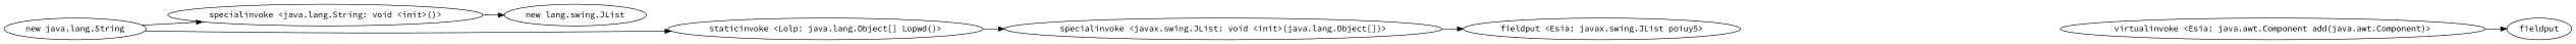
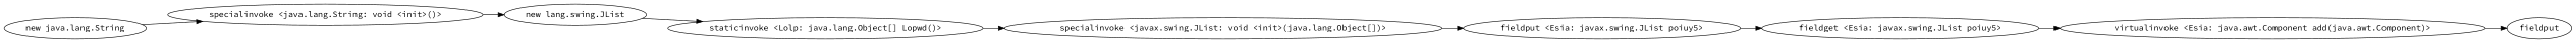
  digraph {
    fontname="Source Code Pro"
    rankdir=LR
    node [fontname="Source Code Pro"]
    edge [fontname="Source Code Pro"]
    "new java.lang.String"
    "specialinvoke <java.lang.String: void <init>()>"
    n3 [label="new lang.swing.JList"]
    "staticinvoke <Lolp: java.lang.Object[] Lopwd()>"
    "specialinvoke <javax.swing.JList: void <init>(java.lang.Object[])>"
    "fieldput <Esia: javax.swing.JList poiuy5>"
+   "fieldget <Esia: javax.swing.JList poiuy5>"
    "virtualinvoke <Esia: java.awt.Component add(java.awt.Component)>"
    n9 [label=fieldput]
    "new java.lang.String" -> "specialinvoke <java.lang.String: void <init>()>"
    "specialinvoke <java.lang.String: void <init>()>" -> n3
-   "new java.lang.String" -> "staticinvoke <Lolp: java.lang.Object[] Lopwd()>"
+   n3 -> "staticinvoke <Lolp: java.lang.Object[] Lopwd()>"
    "staticinvoke <Lolp: java.lang.Object[] Lopwd()>" -> "specialinvoke <javax.swing.JList: void <init>(java.lang.Object[])>"
    "specialinvoke <javax.swing.JList: void <init>(java.lang.Object[])>" -> "fieldput <Esia: javax.swing.JList poiuy5>"
+   "fieldput <Esia: javax.swing.JList poiuy5>" -> "fieldget <Esia: javax.swing.JList poiuy5>"
+   "fieldget <Esia: javax.swing.JList poiuy5>" -> "virtualinvoke <Esia: java.awt.Component add(java.awt.Component)>"
    "virtualinvoke <Esia: java.awt.Component add(java.awt.Component)>" -> n9
  }
